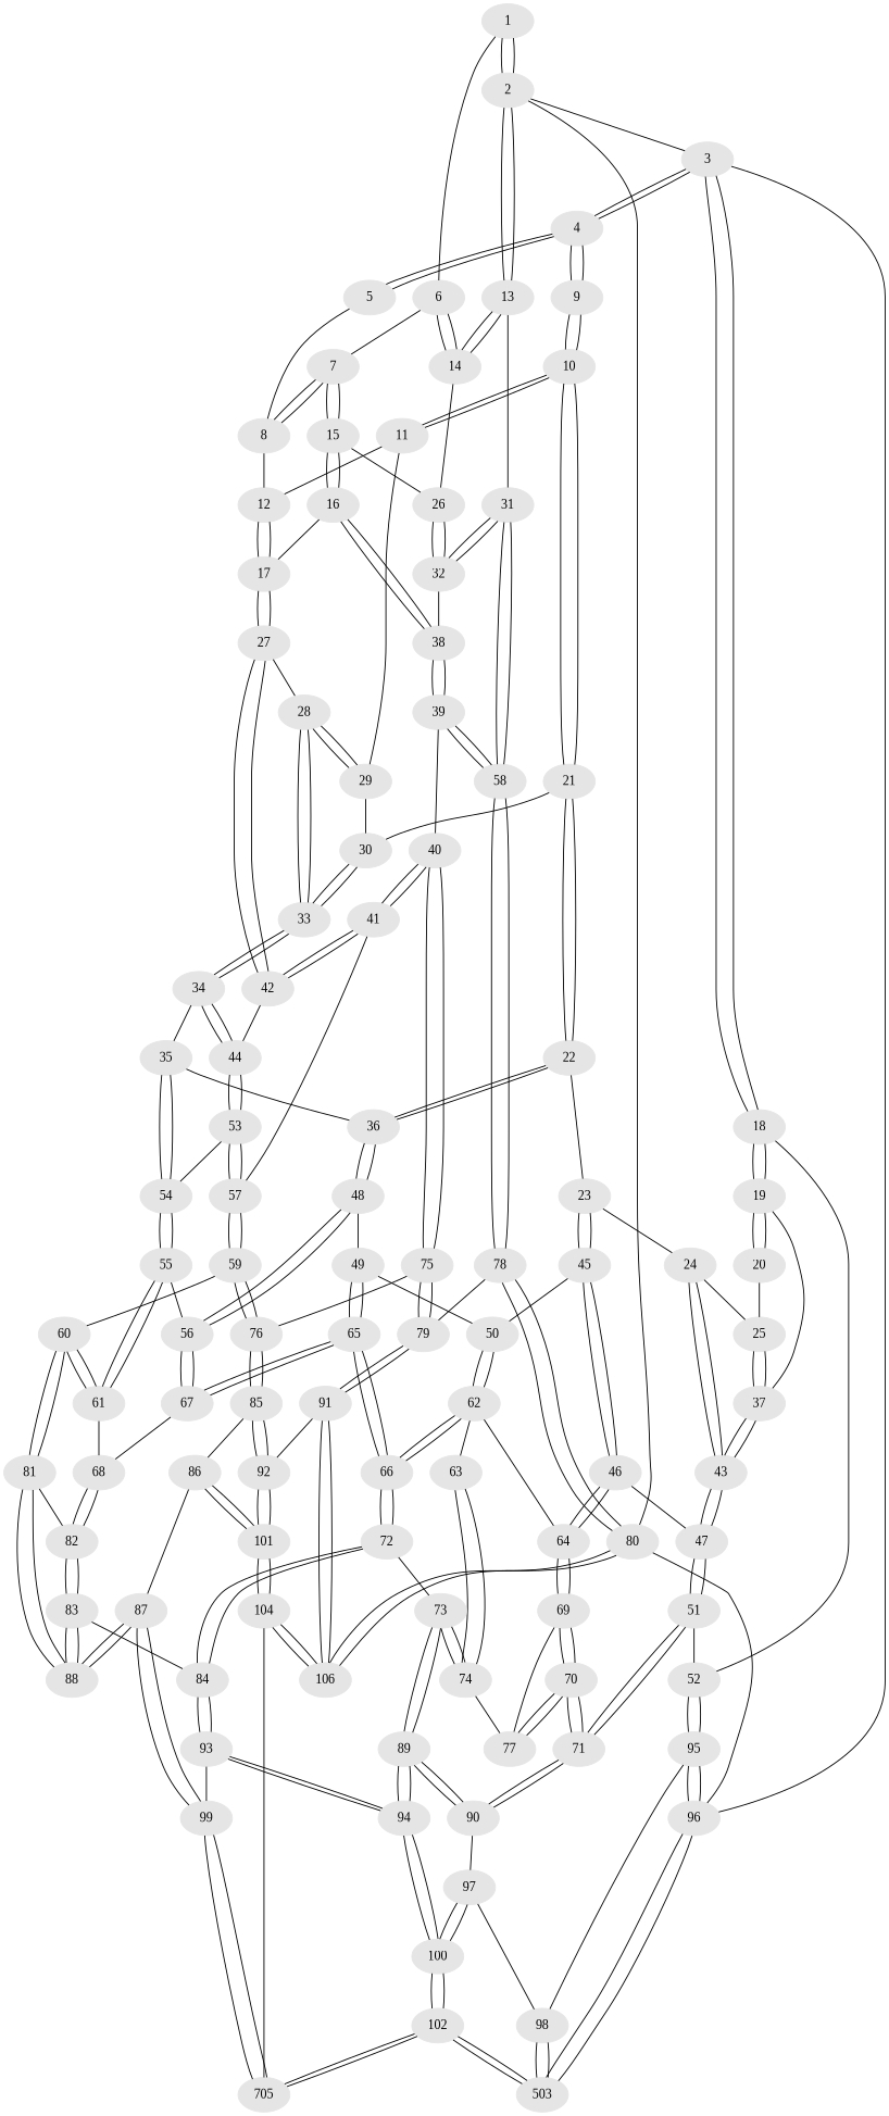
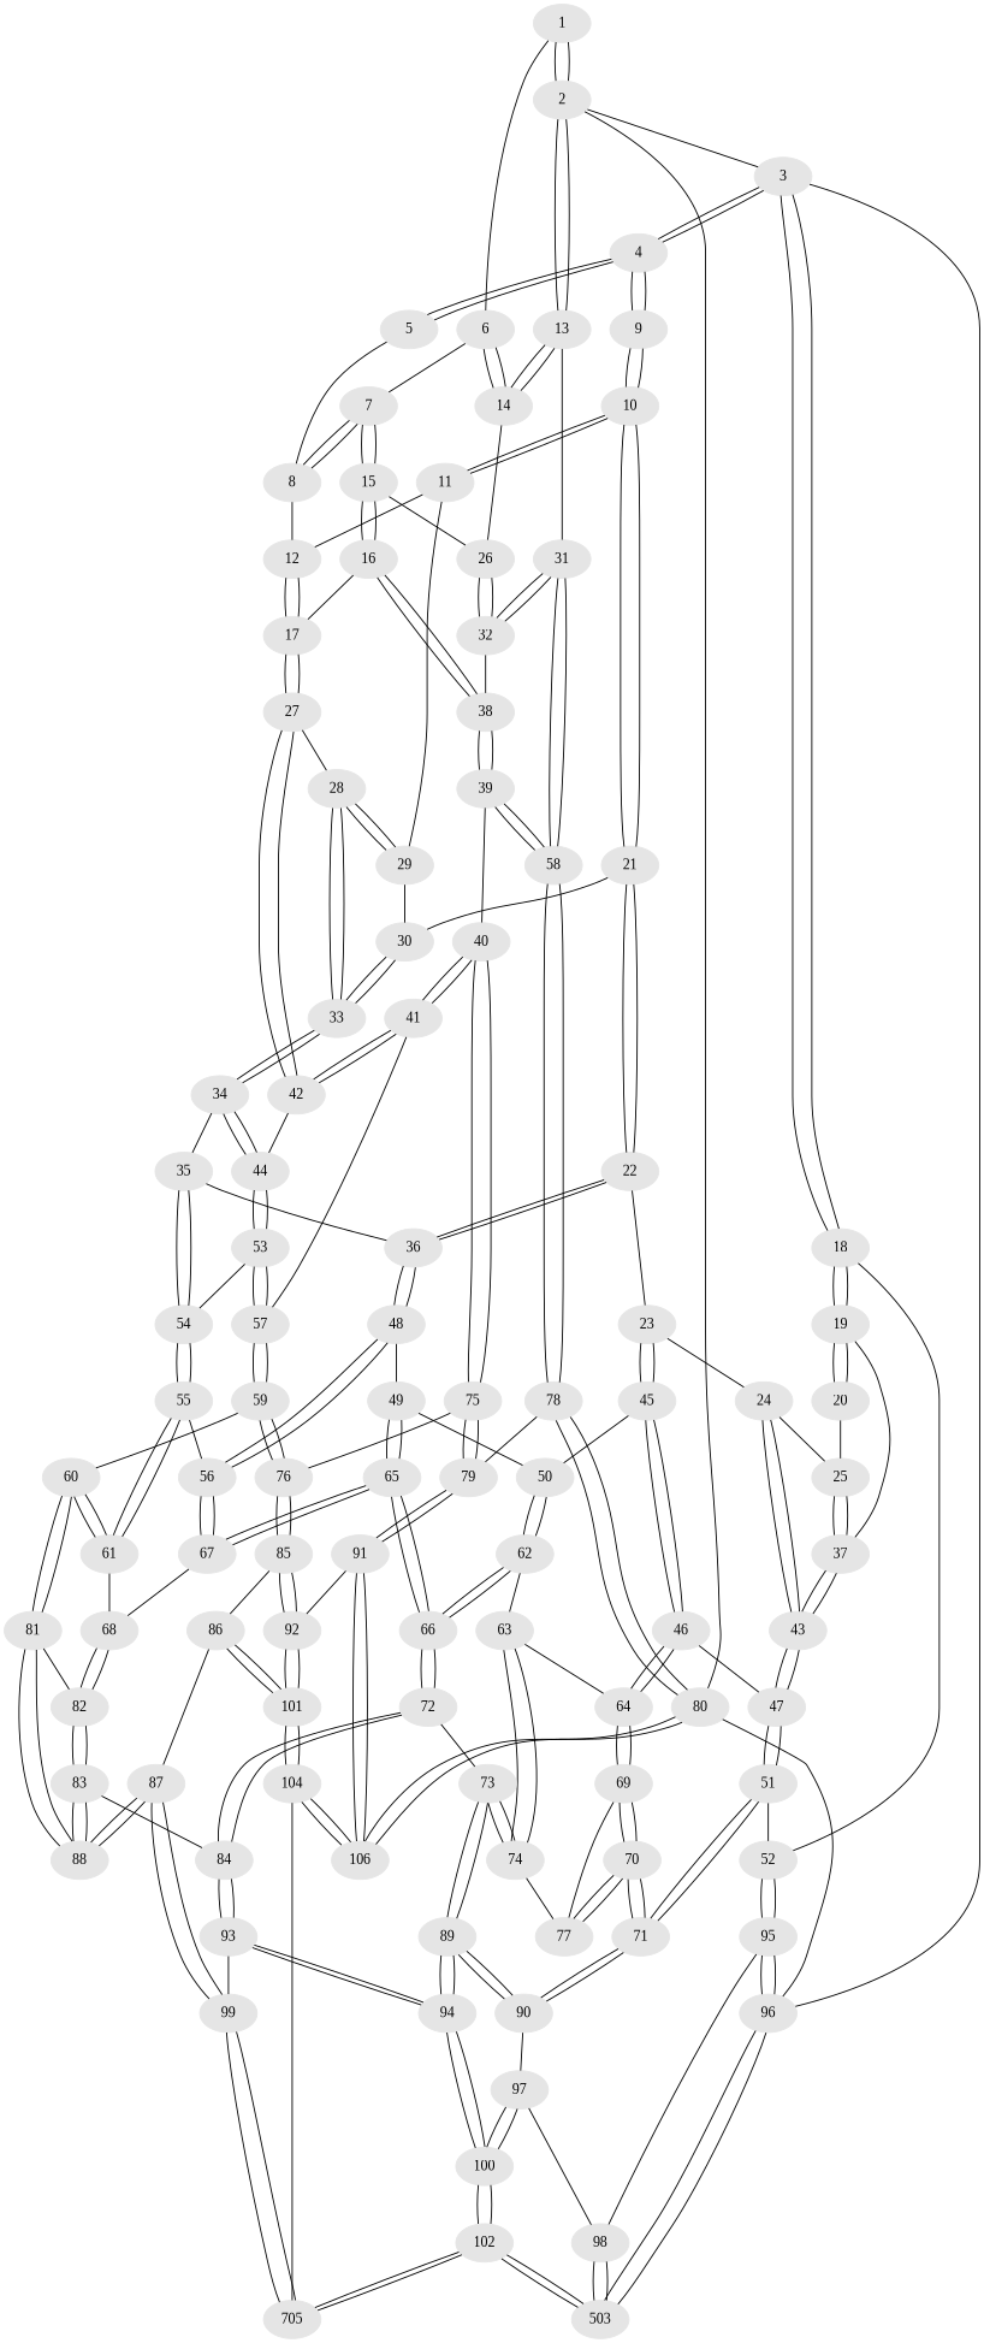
  graph {
    fontname="Liberation Serif"
    node [color=gray90 fontname="Liberation Serif" style=filled]
    edge [fontname="Liberation Serif"]
    1
    2
    6
    3
    13
    80
    7
    14
    4
    18
    96
    31
    106
    5
    9
    19
    52
    n18 [label=503]
    8
    10
    12
    15
    26
    16
    17
    11
    21
    29
    22
    30
    27
    32
    58
    38
    39
    28
    42
    20
    37
    95
    25
    43
    23
    36
    33
    24
    45
    48
    46
    50
    47
    44
    34
    78
    35
    54
    53
    55
    49
    56
    40
    41
    75
    57
    76
    79
    59
    51
    64
    62
    69
    71
    65
    67
    66
    63
    90
    98
    61
    68
    60
    81
    85
    82
    88
    74
    72
    77
    70
    73
    84
    83
    97
    89
    93
    94
    91
    86
    92
    99
    87
    101
    104
    n104 [label=705]
    100
    102
    1 -- 2
    1 -- 2
    1 -- 6
    2 -- 3
    2 -- 13
    2 -- 13
    2 -- 80
    6 -- 7
    6 -- 14
    6 -- 14
    3 -- 4
    3 -- 4
    3 -- 18
    3 -- 18
    3 -- 96
    13 -- 14
    13 -- 14
    13 -- 31
    80 -- 96
    80 -- 106
    80 -- 106
    7 -- 8
    7 -- 8
    7 -- 15
    7 -- 15
    14 -- 26
    4 -- 5
    4 -- 5
    4 -- 9
    4 -- 9
    18 -- 19
    18 -- 19
    18 -- 52
    96 -- n18
    96 -- n18
    31 -- 32
    31 -- 32
    31 -- 58
    31 -- 58
    5 -- 8
    9 -- 10
    9 -- 10
    19 -- 20
    19 -- 20
    19 -- 37
    52 -- 95
    52 -- 95
    8 -- 12
    10 -- 11
    10 -- 11
    10 -- 21
    10 -- 21
    12 -- 17
    12 -- 17
    15 -- 26
    15 -- 16
    15 -- 16
    26 -- 32
    26 -- 32
    16 -- 17
    16 -- 38
    16 -- 38
    17 -- 27
    17 -- 27
    11 -- 12
    11 -- 29
    21 -- 22
    21 -- 22
    21 -- 30
    29 -- 30
    22 -- 23
    22 -- 36
    22 -- 36
    30 -- 33
    30 -- 33
    27 -- 28
    27 -- 42
    27 -- 42
    32 -- 38
    58 -- 78
    58 -- 78
    38 -- 39
    38 -- 39
    39 -- 58
    39 -- 58
    39 -- 40
    28 -- 29
    28 -- 29
    28 -- 33
    28 -- 33
    42 -- 44
    20 -- 25
    37 -- 43
    37 -- 43
    95 -- 96
    95 -- 96
    95 -- 98
    25 -- 37
    25 -- 37
    43 -- 47
    43 -- 47
    23 -- 24
    23 -- 45
    23 -- 45
    36 -- 48
    36 -- 48
    33 -- 34
    33 -- 34
    24 -- 25
    24 -- 43
    24 -- 43
    45 -- 46
    45 -- 46
    45 -- 50
    48 -- 49
    48 -- 56
    48 -- 56
    46 -- 47
    46 -- 64
    46 -- 64
    50 -- 62
    50 -- 62
    47 -- 51
    47 -- 51
    44 -- 53
    44 -- 53
    34 -- 44
    34 -- 44
    34 -- 35
    78 -- 80
    78 -- 80
    78 -- 79
    35 -- 36
    35 -- 54
    35 -- 54
    54 -- 55
    54 -- 55
    53 -- 54
    53 -- 57
    53 -- 57
    55 -- 56
    55 -- 61
    55 -- 61
    49 -- 50
    49 -- 65
    49 -- 65
    56 -- 67
    56 -- 67
    40 -- 41
    40 -- 41
    40 -- 75
    40 -- 75
    41 -- 42
    41 -- 42
    41 -- 57
    75 -- 76
    75 -- 79
    75 -- 79
    57 -- 59
    57 -- 59
    76 -- 85
    76 -- 85
    79 -- 91
    79 -- 91
    59 -- 76
    59 -- 76
    59 -- 60
    51 -- 52
    51 -- 71
    51 -- 71
    64 -- 69
    64 -- 69
    62 -- 66
    62 -- 66
    62 -- 63
    69 -- 77
    69 -- 70
    69 -- 70
    71 -- 90
    71 -- 90
    65 -- 67
    65 -- 67
    65 -- 66
    65 -- 66
    67 -- 68
    66 -- 72
    66 -- 72
-   62 -- 64
+   63 -- 64
    63 -- 74
    63 -- 74
    90 -- 97
    98 -- n18
    98 -- n18
    61 -- 68
    68 -- 82
    68 -- 82
    60 -- 61
    60 -- 61
    60 -- 81
    60 -- 81
    81 -- 82
    81 -- 88
    81 -- 88
    85 -- 86
    85 -- 92
    85 -- 92
    82 -- 83
    82 -- 83
    74 -- 77
    72 -- 73
    72 -- 84
    72 -- 84
    70 -- 71
    70 -- 71
    70 -- 77
    70 -- 77
    73 -- 74
    73 -- 74
    73 -- 89
    73 -- 89
    84 -- 93
    84 -- 93
    83 -- 88
    83 -- 88
    83 -- 84
    97 -- 98
    97 -- 100
    97 -- 100
    89 -- 90
    89 -- 90
    89 -- 94
    89 -- 94
    93 -- 94
    93 -- 94
    93 -- 99
    94 -- 100
    94 -- 100
    91 -- 106
    91 -- 106
    91 -- 92
    86 -- 87
    86 -- 101
    86 -- 101
    92 -- 101
    92 -- 101
    99 -- n104
    99 -- n104
    87 -- 88
    87 -- 88
    87 -- 99
    87 -- 99
    101 -- 104
    101 -- 104
    104 -- 106
    104 -- 106
    104 -- n104
    100 -- 102
    100 -- 102
    102 -- n18
    102 -- n18
    102 -- n104
    102 -- n104
  }
